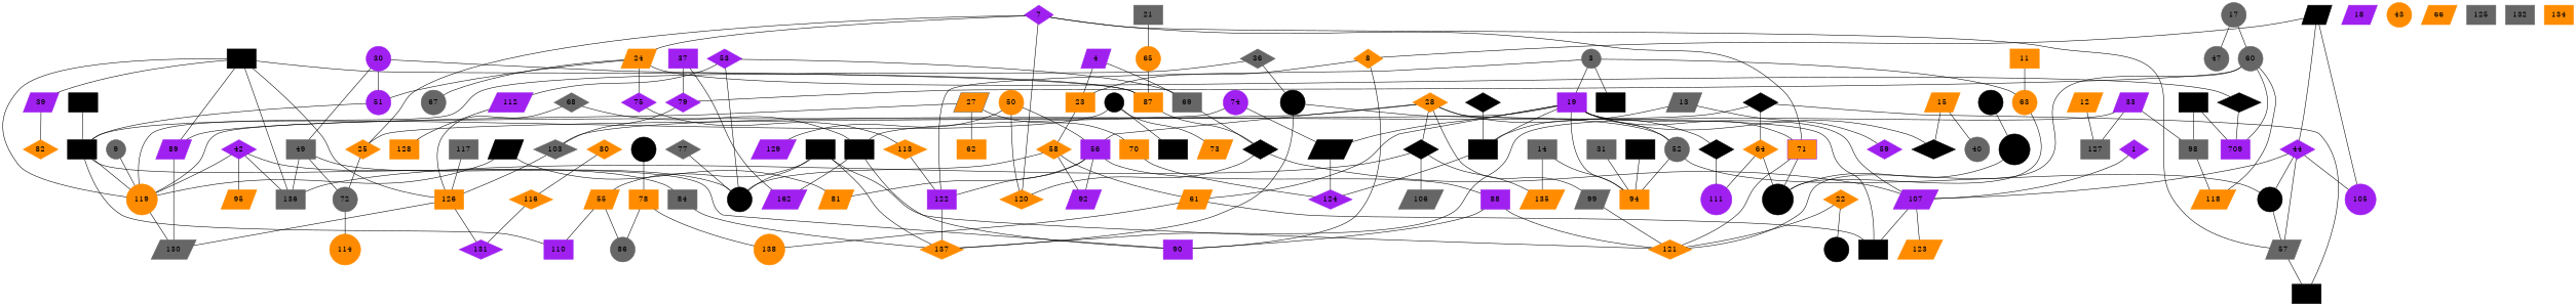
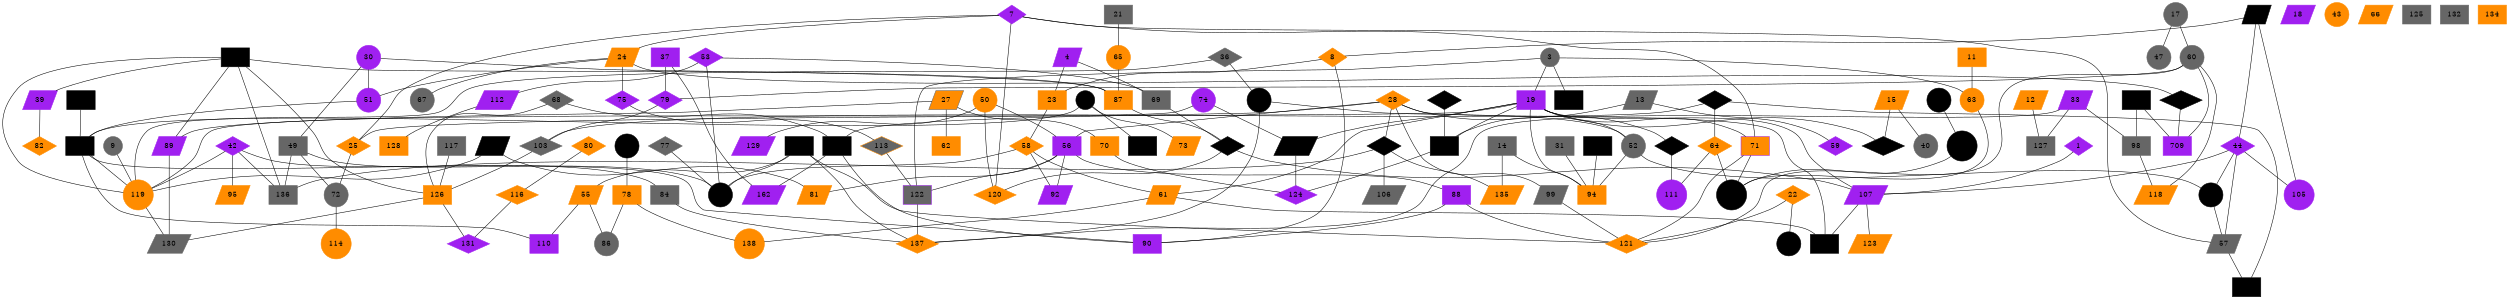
  graph {
    node [color=darkorange shape=box style=filled]
    1 [color=purple shape=diamond]
    107 [color=purple shape=parallelogram]
    133 [color=black]
    123 [shape=parallelogram]
    2 [color=black shape=circle]
    16 [color=black]
    73 [shape=parallelogram]
    83 [color=black]
    119 [shape=circle]
    90 [color=purple]
    110 [color=purple]
    3 [color=gray40 shape=circle]
    19 [color=purple]
    29 [color=black]
    63 [shape=circle]
-   122 [color=purple]
+   122 [color=purple fillcolor=gray40]
    25 [shape=diamond]
    71 [color=purple fillcolor=darkorange]
    101 [color=black]
    94
    139 [color=black shape=diamond]
    52 [color=gray40 shape=circle]
    61 [shape=parallelogram]
    100 [color=black shape=parallelogram]
    115 [color=black shape=circle]
    137 [shape=diamond]
    4 [color=purple shape=parallelogram]
    23
    69 [color=gray40]
    58 [shape=diamond]
    91 [color=black shape=diamond]
    5 [color=black]
    39 [color=purple shape=parallelogram]
    87
    89 [color=purple shape=parallelogram]
    126
    136 [color=gray40]
    82 [shape=diamond]
    130 [color=gray40 shape=parallelogram]
    131 [color=purple shape=diamond]
    6 [color=black shape=parallelogram]
    8 [shape=diamond]
    44 [color=purple shape=diamond]
    105 [color=purple shape=circle]
    57 [color=gray40 shape=parallelogram]
    54 [color=black shape=circle]
    7 [color=purple shape=diamond]
    24 [shape=parallelogram]
    120 [shape=diamond]
    51 [color=purple shape=circle]
    67 [color=gray40 shape=circle]
    75 [color=purple shape=diamond]
    104 [color=black shape=diamond]
    72 [color=gray40 shape=circle]
    93 [color=black]
    121 [shape=diamond]
    9 [color=gray40 shape=circle]
    10 [color=black shape=diamond]
    64 [shape=diamond]
    103 [color=gray40 shape=diamond]
    111 [color=purple shape=circle]
    11
    12 [shape=parallelogram]
    127 [color=gray40]
    13 [color=gray40 shape=parallelogram]
    59 [color=purple shape=diamond]
    124 [color=purple shape=diamond]
    14 [color=gray40]
    135 [shape=parallelogram]
    15 [shape=parallelogram]
    40 [color=gray40 shape=circle]
    17 [color=gray40 shape=circle]
    47 [color=gray40 shape=circle]
    60 [color=gray40 shape=circle]
    n75 [color=purple label=709]
    79 [color=purple shape=diamond]
    118 [shape=parallelogram]
    18 [color=purple shape=parallelogram]
    138 [shape=circle]
    20 [color=black]
    98 [color=gray40]
    21 [color=gray40]
    65 [shape=circle]
    22 [shape=diamond]
    76 [color=black shape=circle]
    96 [color=black shape=circle]
    92 [color=purple shape=parallelogram]
-   113 [shape=diamond]
+   113 [shape=diamond fillcolor=gray40]
    114 [shape=circle]
    26 [color=black shape=circle]
    78
    86 [color=gray40 shape=circle]
    27 [color=gray40 fillcolor=darkorange shape=parallelogram]
    62
    70
    28 [shape=diamond]
    34 [color=black shape=diamond]
    46 [color=black shape=diamond]
    56 [color=purple]
    85 [color=black]
    99 [color=gray40 shape=parallelogram]
    106 [color=gray40 shape=parallelogram]
    81 [shape=parallelogram]
    88 [color=purple]
    n105 [color=purple label=162 shape=parallelogram]
    30 [color=purple shape=circle]
    49 [color=gray40]
    31 [color=gray40]
    32 [color=black]
    33 [color=purple shape=parallelogram]
    35 [color=black]
    36 [color=gray40 shape=diamond]
    45 [color=black shape=circle]
    37 [color=purple]
    38 [color=black shape=circle]
    108 [color=black shape=circle]
    41 [color=black shape=parallelogram]
    42 [color=purple shape=diamond]
    84 [color=gray40]
    95 [shape=parallelogram]
    43 [shape=circle]
    48 [color=black]
    55 [shape=parallelogram]
    50 [shape=circle]
    129 [color=purple shape=parallelogram]
    53 [color=purple shape=diamond]
    112 [color=purple shape=parallelogram]
    128
    66 [shape=parallelogram]
    68 [color=gray40 shape=diamond]
    74 [color=purple shape=circle]
    77 [color=gray40 shape=diamond]
    80 [shape=diamond]
    116 [shape=diamond]
    97 [color=black shape=diamond]
    117 [color=gray40]
    125 [color=gray40]
    132 [color=gray40]
    134
    1 -- 107
    107 -- 133
    107 -- 123
    2 -- 16
    2 -- 73
    2 -- 83
    83 -- 119
    83 -- 90
    83 -- 110
    119 -- 130
    3 -- 19
    3 -- 29
    3 -- 63
    3 -- 122
    19 -- 107
    19 -- 25
    19 -- 71
    19 -- 101
    19 -- 94
    19 -- 139
    19 -- 52
    19 -- 61
    19 -- 100
    63 -- 115
    122 -- 137
    25 -- 72
    71 -- 115
    71 -- 121
    101 -- 124
    52 -- 94
    52 -- 54
    61 -- 133
    61 -- 138
    100 -- 124
    4 -- 23
    4 -- 69
    23 -- 58
    69 -- 91
    58 -- 61
    58 -- 96
    58 -- 92
    91 -- 107
    91 -- 120
    5 -- 119
    5 -- 39
    5 -- 87
    5 -- 89
    5 -- 126
    5 -- 136
    39 -- 82
    87 -- 91
    89 -- 130
    126 -- 130
    126 -- 131
    6 -- 8
    6 -- 44
    6 -- 105
    8 -- 90
    8 -- 23
    44 -- 107
    44 -- 105
    44 -- 57
    44 -- 54
    57 -- 93
    54 -- 57
    7 -- 25
    7 -- 71
    7 -- 57
    7 -- 24
    7 -- 120
    24 -- 51
    24 -- 67
    24 -- 75
    24 -- 104
    51 -- 83
    75 -- 113
    104 -- n75
    72 -- 114
    9 -- 119
    10 -- 93
    10 -- 64
    10 -- 103
    64 -- 115
    64 -- 111
    103 -- 126
    11 -- 63
    12 -- 127
    13 -- 101
    13 -- 59
    14 -- 94
    14 -- 135
    15 -- 139
    15 -- 40
    17 -- 47
    17 -- 60
    60 -- 121
    60 -- n75
    60 -- 79
    60 -- 118
    79 -- 103
    20 -- n75
    20 -- 98
    98 -- 118
    21 -- 65
    65 -- 87
    22 -- 121
    22 -- 76
    113 -- 122
    26 -- 78
    78 -- 138
    78 -- 86
    27 -- 89
    27 -- 62
    27 -- 70
    70 -- 124
    28 -- 133
    28 -- 34
    28 -- 46
    28 -- 56
    28 -- 85
    28 -- 99
    34 -- 136
    34 -- 135
    34 -- 106
    46 -- 111
    56 -- 122
    56 -- 92
    56 -- 81
    56 -- 88
    85 -- 90
    85 -- n105
    99 -- 121
    88 -- 90
    88 -- 121
    30 -- 87
    30 -- 51
    30 -- 49
    49 -- 136
    49 -- 72
    49 -- 96
    31 -- 94
    32 -- 83
    33 -- 137
    33 -- 127
    33 -- 98
    35 -- 94
    36 -- 119
    36 -- 45
    45 -- 52
    45 -- 137
    37 -- 79
    37 -- n105
    38 -- 108
    108 -- 115
    41 -- 119
    41 -- 81
    42 -- 119
    42 -- 136
    42 -- 84
    42 -- 95
    84 -- 137
    48 -- 137
    48 -- 121
    48 -- 96
    48 -- 55
    55 -- 110
    55 -- 86
    50 -- 120
    50 -- 56
    50 -- 129
    53 -- 69
    53 -- 96
    53 -- 112
    112 -- 128
    68 -- 126
    68 -- 85
    74 -- 119
    74 -- 100
    77 -- 96
    80 -- 116
    116 -- 131
    97 -- 101
    117 -- 126
  }
